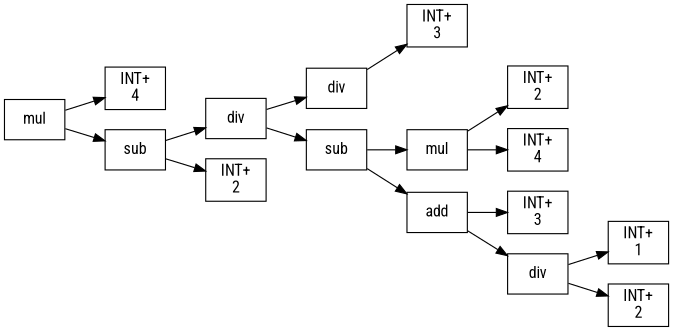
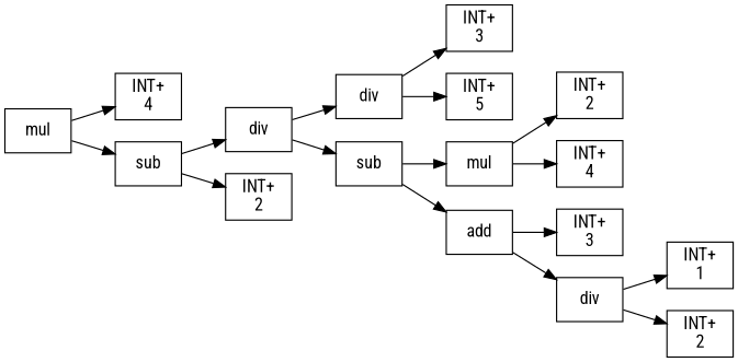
  digraph {
    rankdir=LR
    fontname="Roboto Condensed"
    node [shape=box fontname="Roboto Condensed"]
    edge [fontname="Roboto Condensed"]
    n1 [label=mul]
    n2 [label="INT+\n4"]
    n3 [label=sub]
    n4 [label=div]
    n5 [label="INT+\n2"]
    n6 [label=div]
    n7 [label=sub]
    n8 [label="INT+\n3"]
+   n9 [label="INT+\n5"]
    n10 [label=mul]
    n11 [label=add]
    n12 [label="INT+\n2"]
    n13 [label="INT+\n4"]
    n14 [label="INT+\n3"]
    n15 [label=div]
    n16 [label="INT+\n1"]
    n17 [label="INT+\n2"]
    n1 -> n2
    n1 -> n3
    n3 -> n4
    n3 -> n5
    n4 -> n6
    n4 -> n7
    n6 -> n8
+   n6 -> n9
    n7 -> n10
    n7 -> n11
    n10 -> n12
    n10 -> n13
    n11 -> n14
    n11 -> n15
    n15 -> n16
    n15 -> n17
  }
